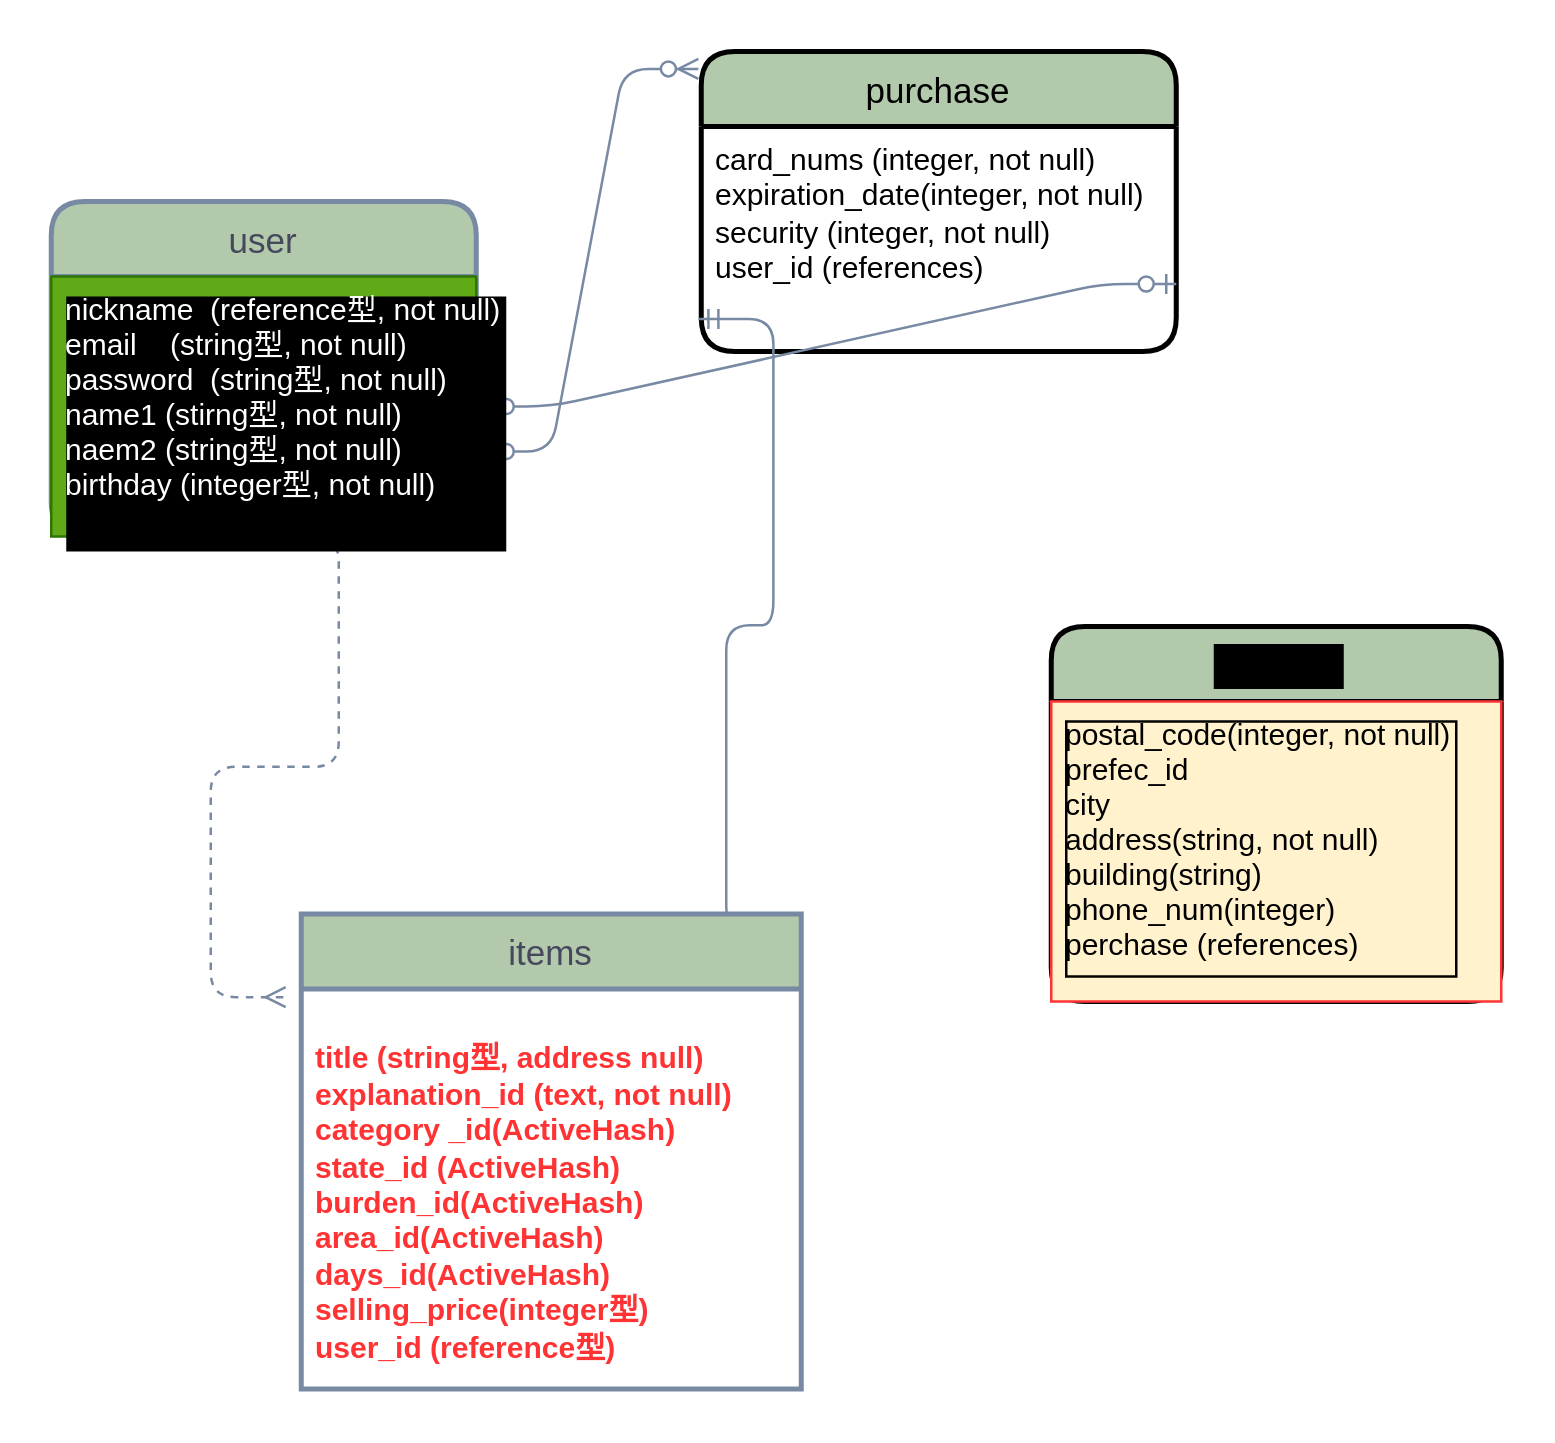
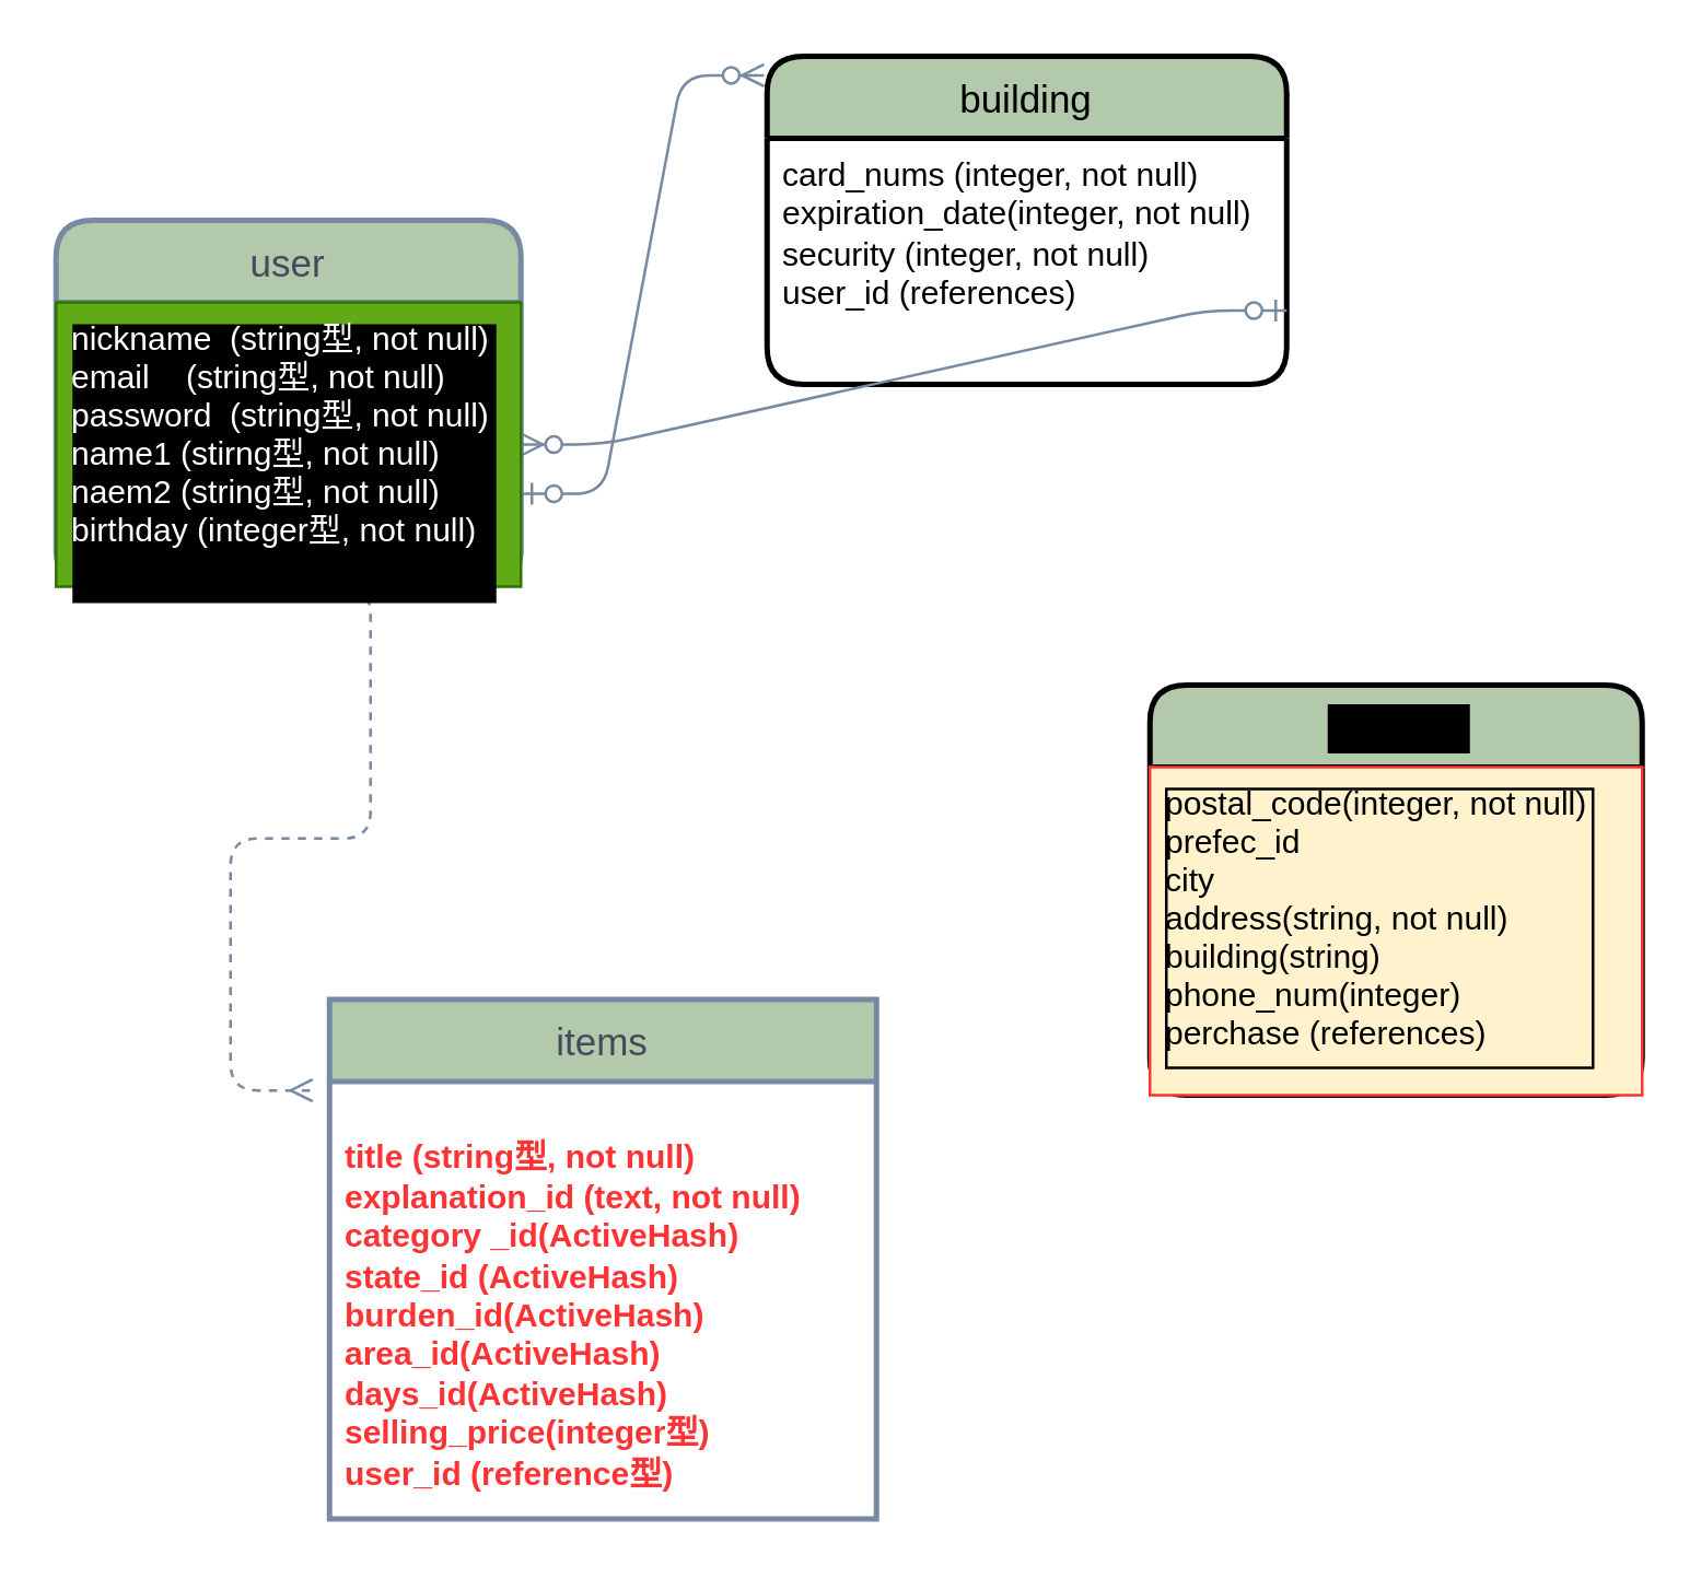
  <mxCell id="0" />
  <mxCell id="1" parent="0" />
  <mxCell id="2" value="" style="edgeStyle=entityRelationEdgeStyle;fontSize=12;html=1;endArrow=ERmany;strokeColor=#788AA3;fillColor=#B2C9AB;exitX=0.5;exitY=1;exitDx=0;exitDy=0;entryX=-0.031;entryY=0.175;entryDx=0;entryDy=0;entryPerimeter=0;dashed=1;" parent="1" source="12" target="10" edge="1"><mxGeometry width="100" height="100" relative="1" as="geometry"><mxPoint x="170" y="360" as="sourcePoint" /><mxPoint x="270" y="260" as="targetPoint" /></mxGeometry></mxCell>
  <mxCell id="3" value="" style="edgeStyle=entityRelationEdgeStyle;fontSize=12;html=1;endArrow=ERzeroToMany;startArrow=ERzeroToOne;strokeColor=#788AA3;fillColor=#B2C9AB;entryX=-0.006;entryY=0.058;entryDx=0;entryDy=0;entryPerimeter=0;labelBackgroundColor=none;" parent="1" target="4" edge="1"><mxGeometry width="100" height="100" relative="1" as="geometry"><mxPoint x="190" y="180" as="sourcePoint" /><mxPoint x="258" y="-20" as="targetPoint" /></mxGeometry></mxCell>
- <mxCell id="4" value="purchase" style="swimlane;childLayout=stackLayout;horizontal=1;startSize=30;horizontalStack=0;rounded=1;fontSize=14;fontStyle=0;strokeWidth=2;resizeParent=0;resizeLast=1;shadow=0;dashed=0;align=center;labelBackgroundColor=none;sketch=0;fillColor=#B2C9AB;fontColor=#000000;" parent="1" vertex="1"><mxGeometry x="280" y="20" width="190" height="120" as="geometry" /></mxCell>
+ <mxCell id="4" value="building" style="swimlane;childLayout=stackLayout;horizontal=1;startSize=30;horizontalStack=0;rounded=1;fontSize=14;fontStyle=0;strokeWidth=2;resizeParent=0;resizeLast=1;shadow=0;dashed=0;align=center;labelBackgroundColor=none;sketch=0;fillColor=#B2C9AB;fontColor=#000000;" parent="1" vertex="1"><mxGeometry x="280" y="20" width="190" height="120" as="geometry" /></mxCell>
  <mxCell id="5" value="card_nums (integer, not null)&#10;expiration_date(integer, not null)&#10;security (integer, not null)&#10;user_id (references)" style="align=left;strokeColor=none;fillColor=none;spacingLeft=4;fontSize=12;verticalAlign=top;resizable=0;rotatable=0;part=1;whiteSpace=wrap;labelBackgroundColor=none;" parent="4" vertex="1"><mxGeometry y="30" width="190" height="90" as="geometry" /></mxCell>
- <mxCell id="6" value="" style="edgeStyle=entityRelationEdgeStyle;fontSize=12;html=1;endArrow=ERmandOne;startArrow=ERmandOne;strokeColor=#788AA3;fillColor=#B2C9AB;exitX=1;exitY=0.037;exitDx=0;exitDy=0;exitPerimeter=0;entryX=-0.006;entryY=0.856;entryDx=0;entryDy=0;entryPerimeter=0;" parent="1" source="10" target="5" edge="1"><mxGeometry width="100" height="100" relative="1" as="geometry"><mxPoint x="220" y="370" as="sourcePoint" /><mxPoint x="320" y="270" as="targetPoint" /></mxGeometry></mxCell>
  <mxCell id="7" value="" style="edgeStyle=entityRelationEdgeStyle;fontSize=12;html=1;endArrow=ERzeroToMany;startArrow=ERzeroToOne;strokeColor=#788AA3;fillColor=#B2C9AB;exitX=1;exitY=0.7;exitDx=0;exitDy=0;exitPerimeter=0;" parent="1" source="5" target="13" edge="1"><mxGeometry width="100" height="100" relative="1" as="geometry"><mxPoint x="440" y="120" as="sourcePoint" /><mxPoint x="400" y="230" as="targetPoint" /></mxGeometry></mxCell>
  <mxCell id="8" value="address" style="swimlane;childLayout=stackLayout;horizontal=1;startSize=30;horizontalStack=0;rounded=1;fontSize=14;fontStyle=0;strokeWidth=2;resizeParent=0;resizeLast=1;shadow=0;dashed=0;align=center;labelBackgroundColor=#000000;sketch=0;fillColor=#B2C9AB;" parent="1" vertex="1"><mxGeometry x="420" y="250" width="180" height="150" as="geometry" /></mxCell>
  <mxCell id="9" value="postal_code(integer, not null)&#10;prefec_id&#10;city&#10;address(string, not null)&#10;building(string)&#10;phone_num(integer)&#10;perchase (references)" style="align=left;spacingLeft=4;fontSize=12;verticalAlign=top;resizable=0;rotatable=0;part=1;labelBorderColor=#000000;labelBackgroundColor=none;strokeColor=#FF3333;fillColor=#fff2cc;" parent="8" vertex="1"><mxGeometry y="30" width="180" height="120" as="geometry" /></mxCell>
  <mxCell id="10" value="items" style="swimlane;childLayout=stackLayout;horizontal=1;startSize=30;horizontalStack=0;rounded=1;fontSize=14;fontStyle=0;strokeWidth=2;resizeParent=0;resizeLast=1;shadow=0;dashed=0;align=center;fontColor=#46495D;fillColor=#B2C9AB;strokeColor=#788AA3;arcSize=0;direction=east;" parent="1" vertex="1"><mxGeometry x="120" y="365" width="200" height="190" as="geometry" /></mxCell>
- <mxCell id="11" value="&#10;title (string型, address null)&#10;explanation_id (text, not null)&#10;category _id(ActiveHash)&#10;state_id (ActiveHash)&#10;burden_id(ActiveHash)&#10;area_id(ActiveHash)&#10;days_id(ActiveHash)&#10;selling_price(integer型)&#10;user_id (reference型)&#10;&#10;" style="align=left;strokeColor=none;fillColor=none;spacingLeft=4;fontSize=12;verticalAlign=top;resizable=0;rotatable=0;part=1;labelBackgroundColor=none;fontStyle=1;labelBorderColor=none;whiteSpace=wrap;fontColor=#FF3333;" parent="10" vertex="1"><mxGeometry y="30" width="200" height="160" as="geometry" /></mxCell>
+ <mxCell id="11" value="&#10;title (string型, not null)&#10;explanation_id (text, not null)&#10;category _id(ActiveHash)&#10;state_id (ActiveHash)&#10;burden_id(ActiveHash)&#10;area_id(ActiveHash)&#10;days_id(ActiveHash)&#10;selling_price(integer型)&#10;user_id (reference型)&#10;&#10;" style="align=left;strokeColor=none;fillColor=none;spacingLeft=4;fontSize=12;verticalAlign=top;resizable=0;rotatable=0;part=1;labelBackgroundColor=none;fontStyle=1;labelBorderColor=none;whiteSpace=wrap;fontColor=#FF3333;" parent="10" vertex="1"><mxGeometry y="30" width="200" height="160" as="geometry" /></mxCell>
  <mxCell id="12" value="user" style="swimlane;childLayout=stackLayout;horizontal=1;startSize=30;horizontalStack=0;rounded=1;fontSize=14;fontStyle=0;strokeWidth=2;resizeParent=0;resizeLast=1;shadow=0;dashed=0;align=center;fillColor=#B2C9AB;strokeColor=#788AA3;fontColor=#46495D;" parent="1" vertex="1"><mxGeometry x="20" y="80" width="170" height="134" as="geometry" /></mxCell>
- <mxCell id="13" value="nickname  (reference型, not null)&#10;email    (string型, not null)&#10;password  (string型, not null)&#10;name1 (stirng型, not null)&#10;naem2 (string型, not null)&#10;birthday (integer型, not null)&#10;&#10;" style="align=left;strokeColor=#2D7600;fillColor=#60a917;spacingLeft=4;fontSize=12;verticalAlign=top;resizable=0;rotatable=0;part=1;fontColor=#ffffff;labelBackgroundColor=#000000;" parent="12" vertex="1"><mxGeometry y="30" width="170" height="104" as="geometry" /></mxCell>
+ <mxCell id="13" value="nickname  (string型, not null)&#10;email    (string型, not null)&#10;password  (string型, not null)&#10;name1 (stirng型, not null)&#10;naem2 (string型, not null)&#10;birthday (integer型, not null)&#10;&#10;" style="align=left;strokeColor=#2D7600;fillColor=#60a917;spacingLeft=4;fontSize=12;verticalAlign=top;resizable=0;rotatable=0;part=1;fontColor=#ffffff;labelBackgroundColor=#000000;" parent="12" vertex="1"><mxGeometry y="30" width="170" height="104" as="geometry" /></mxCell>
